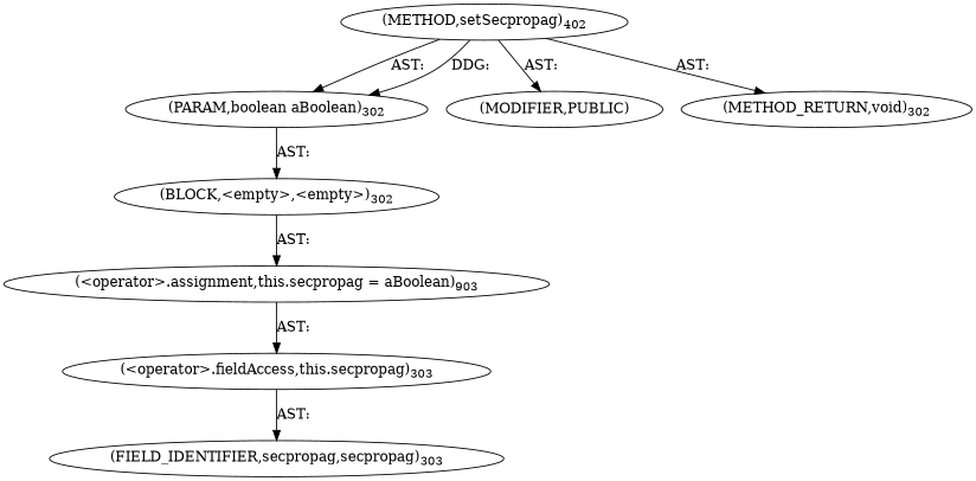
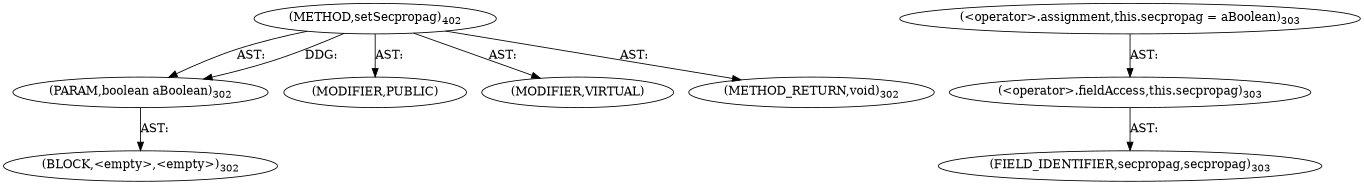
  digraph {
    n1 [label=<(METHOD,setSecpropag)<SUB>402</SUB>>]
    n2 [label=<(PARAM,boolean aBoolean)<SUB>302</SUB>>]
    n3 [label=<(MODIFIER,PUBLIC)>]
+   n4 [label=<(MODIFIER,VIRTUAL)>]
    n5 [label=<(METHOD_RETURN,void)<SUB>302</SUB>>]
    n6 [label=<(BLOCK,&lt;empty&gt;,&lt;empty&gt;)<SUB>302</SUB>>]
-   n7 [label=<(&lt;operator&gt;.assignment,this.secpropag = aBoolean)<SUB>903</SUB>>]
+   n7 [label=<(&lt;operator&gt;.assignment,this.secpropag = aBoolean)<SUB>303</SUB>>]
    n8 [label=<(&lt;operator&gt;.fieldAccess,this.secpropag)<SUB>303</SUB>>]
    n9 [label=<(FIELD_IDENTIFIER,secpropag,secpropag)<SUB>303</SUB>>]
    n1 -> n2 [label="AST: "]
    n1 -> n2 [label="DDG: "]
    n1 -> n3 [label="AST: "]
+   n1 -> n4 [label="AST: "]
    n1 -> n5 [label="AST: "]
    n2 -> n6 [label="AST: "]
-   n6 -> n7 [label="AST: "]
    n7 -> n8 [label="AST: "]
    n8 -> n9 [label="AST: "]
  }
